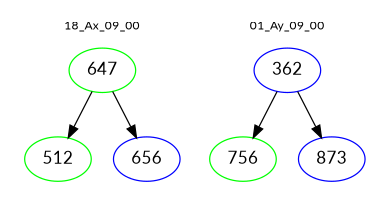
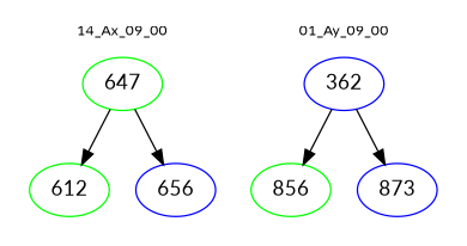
  digraph {
    fontname=Lato
    node [color=green fontname=Lato]
    edge [color=black fontname=Lato]
    n1 [label=647]
-   n2 [label=512]
+   n2 [label=612]
    n3 [color=blue label=656]
    n4 [color=blue label=362]
-   n5 [label=756]
+   n5 [label=856]
    n6 [color=blue label=873]
    subgraph cluster_1 {
      color=white
      fontsize=10
-     label="18_Ax_09_00"
+     label="14_Ax_09_00"
      n1
      n2
      n3
    }
    subgraph cluster_2 {
      color=white
      fontsize=10
      label="01_Ay_09_00"
      n4
      n5
      n6
    }
    n1 -> n2
    n1 -> n3
    n4 -> n5
    n4 -> n6
  }
